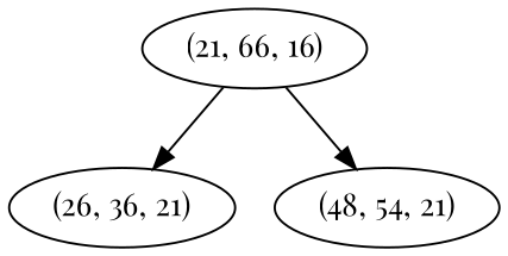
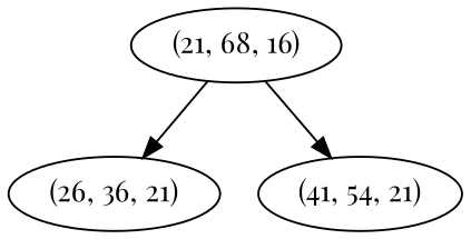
  digraph {
    fontname="Playfair Display"
    node [fontname="Playfair Display"]
    edge [fontname="Playfair Display"]
    n1 [label="(26, 36, 21)"]
-   "(21, 66, 16)"
-   "(41, 54, 21)" [label="(48, 54, 21)"]
+   "(21, 66, 16)" [label="(21, 68, 16)"]
+   "(41, 54, 21)"
    "(21, 66, 16)" -> n1
    "(21, 66, 16)" -> "(41, 54, 21)"
  }
